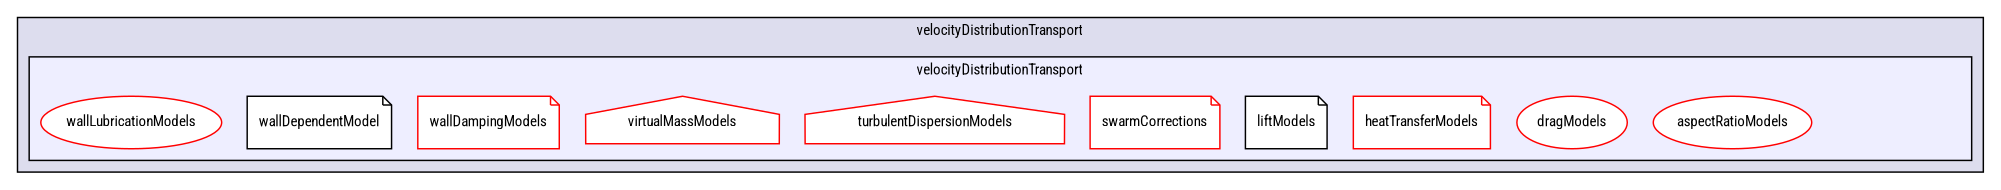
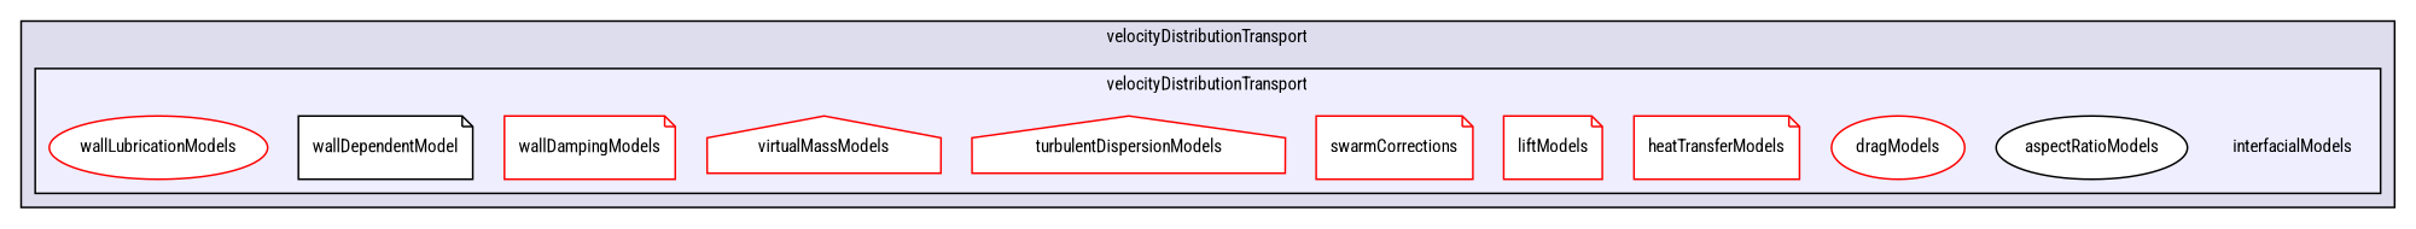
  digraph {
    compound=true
    fontname="Roboto Condensed"
    node [fontname="Roboto Condensed" fontsize=10 shape=note color=red fillcolor=white style=filled]
-   n2 [label=aspectRatioModels shape=ellipse]
+   n1 [label=interfacialModels shape=plaintext color="" fillcolor="" style=""]
+   n2 [color=black label=aspectRatioModels shape=ellipse]
    n3 [label=dragModels shape=ellipse]
    n4 [label=heatTransferModels]
-   n5 [color=black label=liftModels]
+   n5 [label=liftModels]
    n6 [label=swarmCorrections]
    n7 [label=turbulentDispersionModels shape=house]
    n8 [label=virtualMassModels shape=house]
    n9 [label=wallDampingModels]
    n10 [color=black label=wallDependentModel]
    n11 [label=wallLubricationModels shape=ellipse]
    subgraph cluster_1 {
      bgcolor="#ddddee"
      fontsize=10
      label=velocityDistributionTransport
      pencolor=black
      subgraph cluster_2 {
        bgcolor="#eeeeff"
        fontsize=10
        pencolor=black
+       n1
        n2
        n3
        n4
        n5
        n6
        n7
        n8
        n9
        n10
        n11
      }
    }
  }
